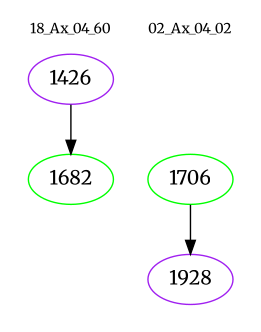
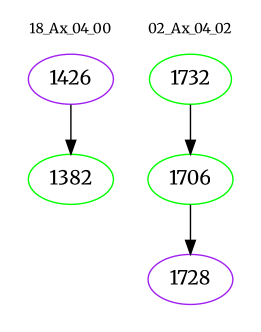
  digraph {
    fontname=Merriweather
    node [color=green fontname=Merriweather]
    edge [color=black fontname=Merriweather]
    n1 [color=purple label=1426]
-   n2 [label=1682]
+   n2 [label=1382]
+   n3 [label=1732]
    n4 [label=1706]
-   n5 [color=purple label=1928]
+   n5 [color=purple label=1728]
    subgraph cluster_1 {
      color=white
      fontsize=10
-     label="18_Ax_04_60"
+     label="18_Ax_04_00"
      n1
      n2
    }
    subgraph cluster_2 {
      color=white
      fontsize=10
      label="02_Ax_04_02"
+     n3
      n4
      n5
    }
    n1 -> n2
+   n3 -> n4
    n4 -> n5
  }
